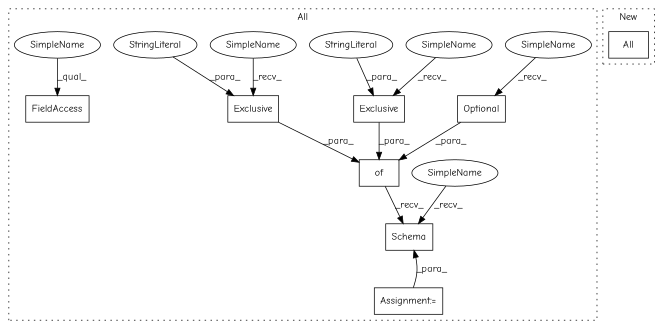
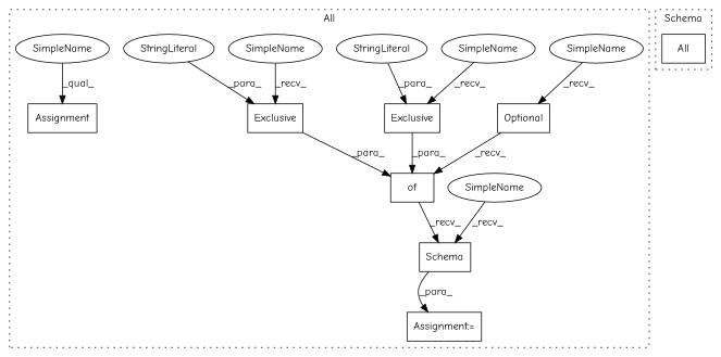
  digraph {
    fontname="Comic Neue"
    node [a=32 fontname="Comic Neue" l=10 s=6970 shape=box]
    edge [fontname="Comic Neue"]
    n1 [l="10,1" label=Exclusive s="7219,7262"]
    n2 [l="7,1" label=Schema s="7139,7414"]
    n3 [l="9,1" label=Optional s="7284,7299"]
    n4 [l="10,1" label=Exclusive s="7164,7198"]
    n5 [a=45 l=9 label=StringLiteral s=7174 shape=ellipse]
    n6 [a=45 l=18 label=StringLiteral s=7229 shape=ellipse]
-   n7 [a=22 l=22 label=FieldAccess]
+   n7 [a=22 l=22 label=Assignment]
    n8 [l="3,1" label=of s="7150,7413"]
    n9 [a=7 l=1 label="Assignment:=" s=7112]
    n10 [a=42 label=SimpleName s=7273 shape=ellipse]
    n11 [a=42 label=SimpleName s=7128 shape=ellipse]
    n12 [a=42 label=SimpleName shape=ellipse]
    n13 [a=42 label=SimpleName s=7208 shape=ellipse]
    n14 [a=42 label=SimpleName s=7153 shape=ellipse]
    n15 [l="4,1" label=All s="3076,3376"]
    subgraph cluster_1 {
      label=All
      style=dotted
      n1
      n2
      n3
      n4
      n5
      n6
      n7
      n8
      n9
      n10
      n11
      n12
      n13
      n14
    }
    subgraph cluster_2 {
-     label=New
+     label=Schema
      style=dotted
      n15
    }
    n1 -> n8 [label=_para_]
-   n9 -> n2 [label=_para_]
-   n3 -> n8 [label=_para_]
+   n2 -> n9 [label=_para_]
+   n3 -> n8 [label=_recv_]
    n4 -> n8 [label=_para_]
    n5 -> n4 [label=_para_]
    n6 -> n1 [label=_para_]
    n8 -> n2 [label=_recv_]
    n10 -> n3 [label=_recv_]
    n11 -> n2 [label=_recv_]
    n12 -> n7 [label=_qual_]
    n13 -> n1 [label=_recv_]
    n14 -> n4 [label=_recv_]
  }
